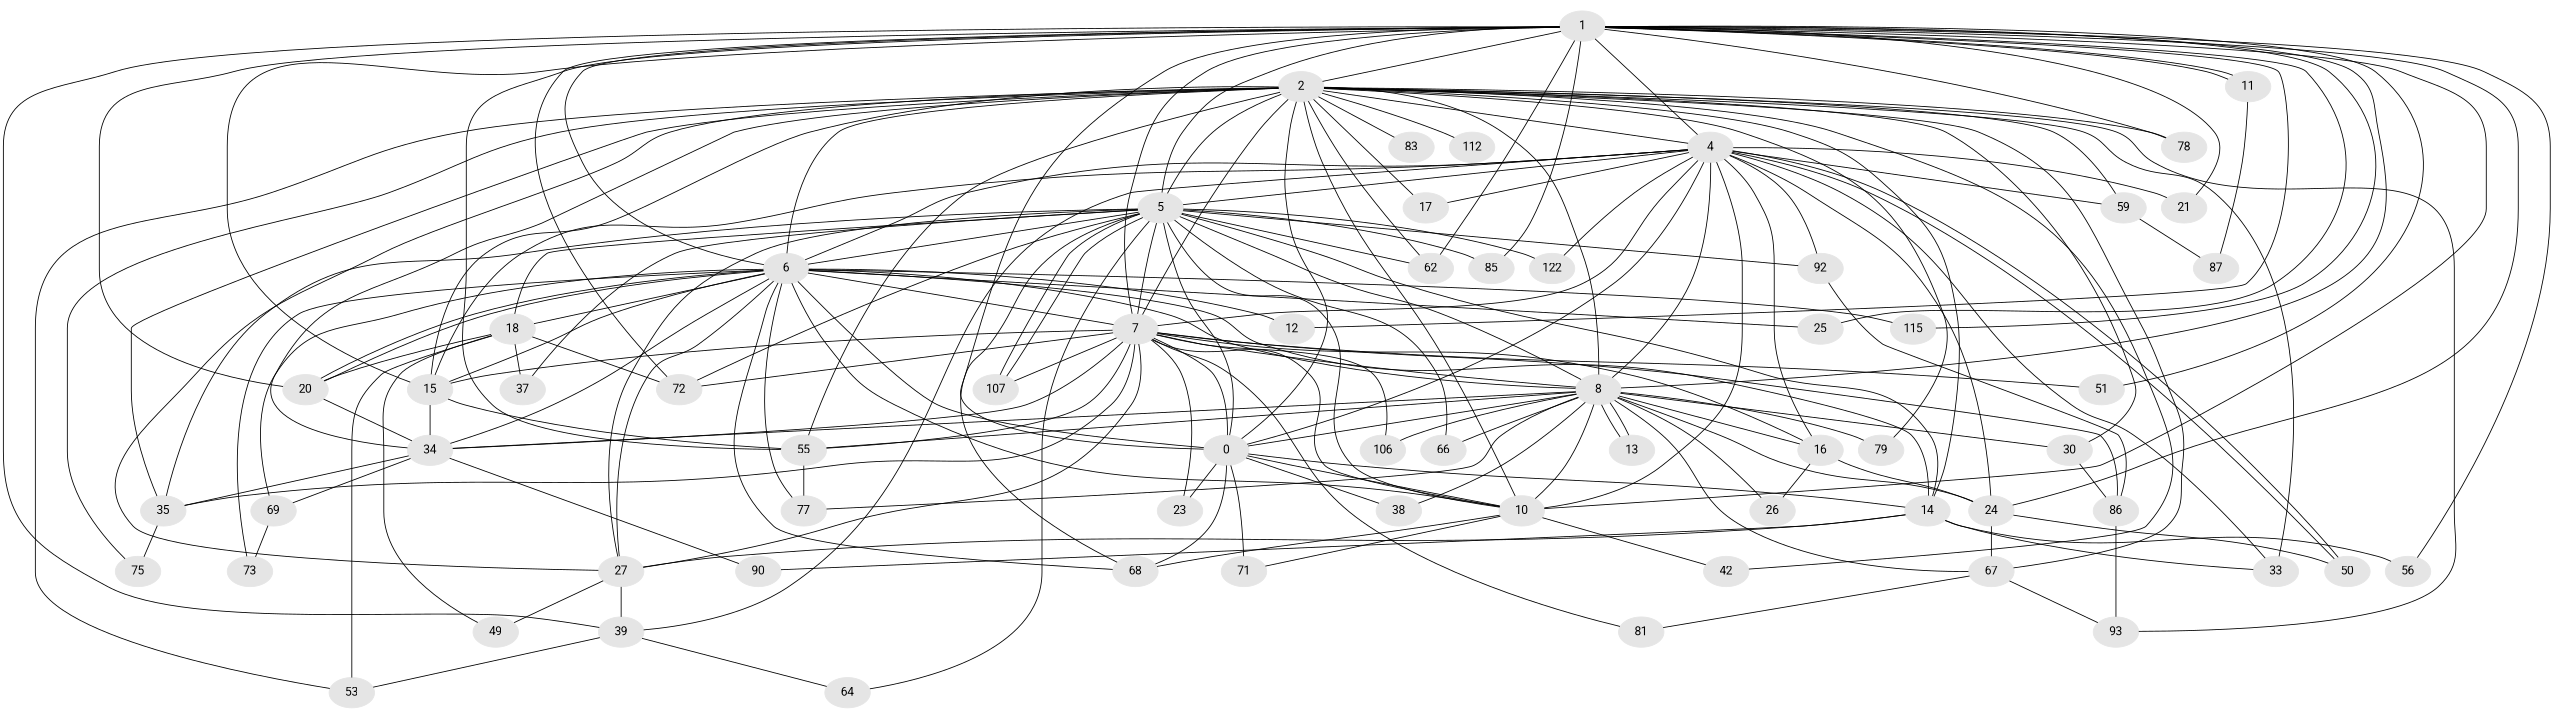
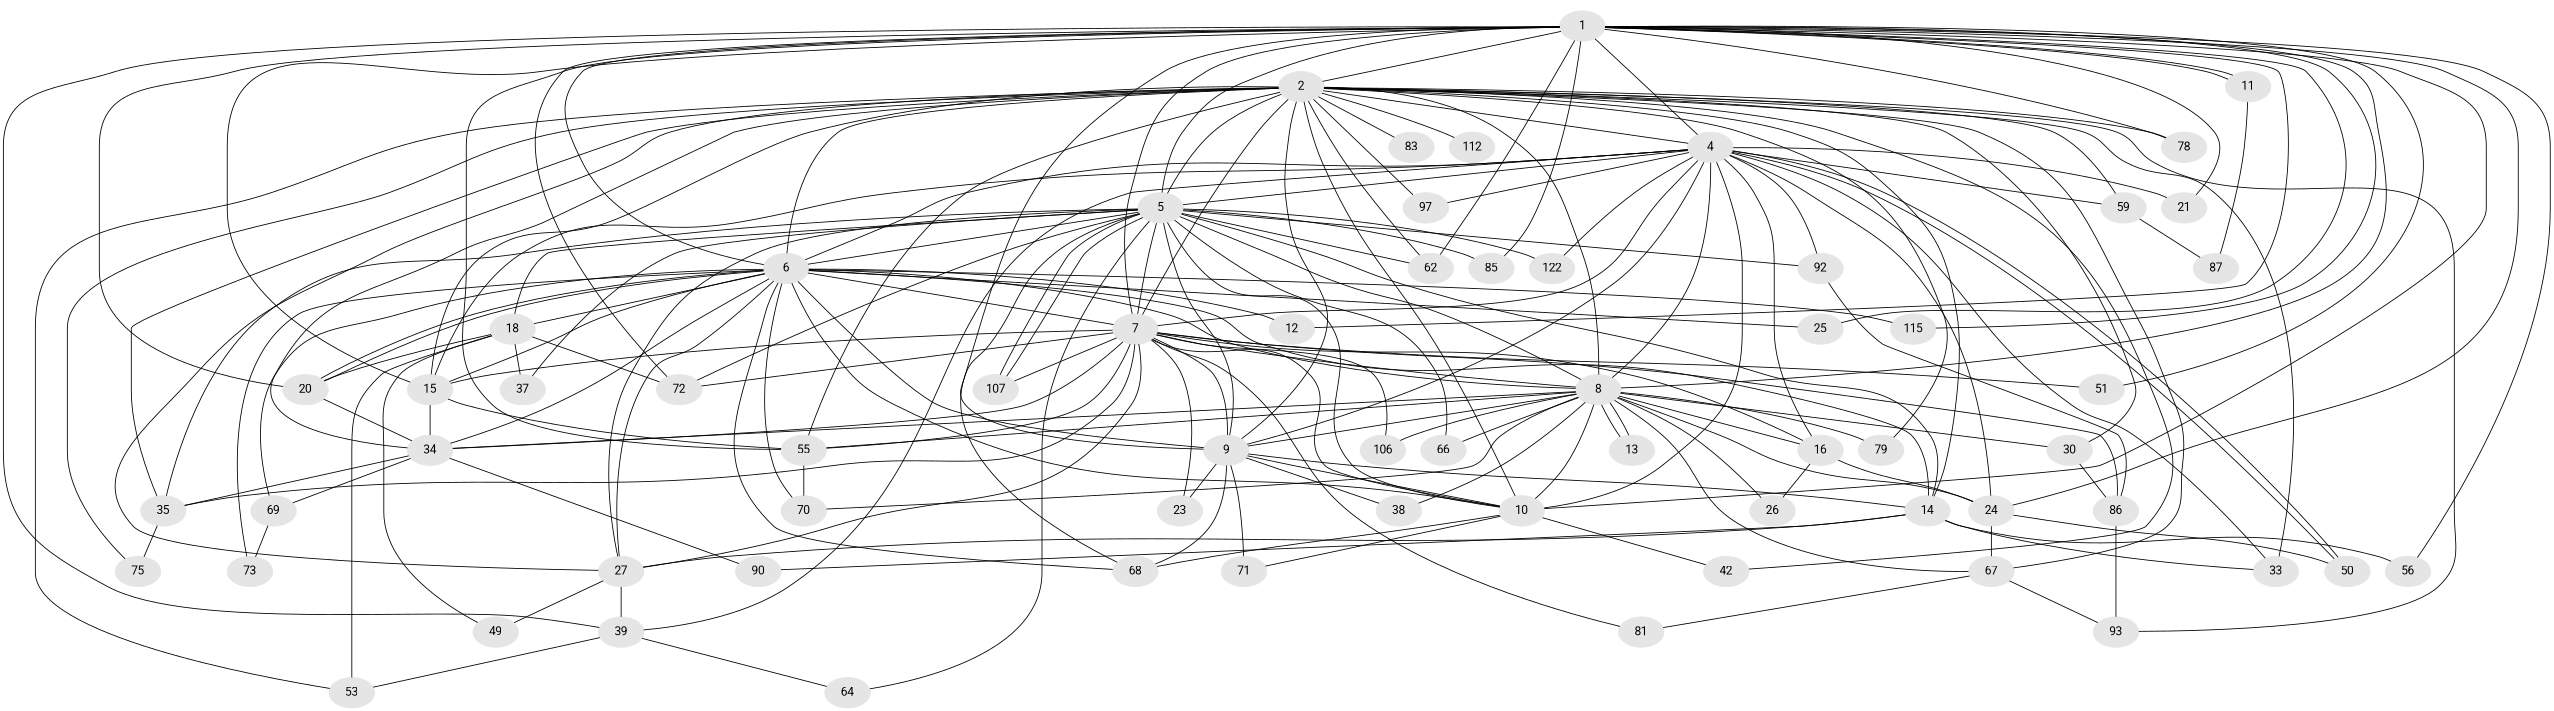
  graph {
    fontname=Roboto
    node [color=gray90 fontname=Roboto style=filled]
    edge [fontname=Roboto]
    2 [super="+57+98+29+61+108+121+129+3+31+113+97"]
    4
    5
    6 [super="+19"]
    7 [super="+26"]
    8
-   9 [label=0]
+   9
    10 [super="+92+94+120+40"]
    15 [super="+80+32+89+22"]
    55 [super="+82"]
    62 [super="+88"]
    78
    14 [super="+48+104"]
-   17
+   17 [label=97]
    27 [super="+44"]
    30
    33 [super="+36"]
    34 [super="+130+124+91"]
    35
    42
    53
    59
    67
    75
    79
    83
    93 [super="+117"]
    112
    1
    11
    12 [super="+41"]
    20 [super="+28"]
    21
    24 [super="+99+105+54"]
    25 [super="+118"]
    39 [super="+65"]
    51
    56
    72 [super="+95"]
    85
    115
    16 [super="+43"]
    50
    n44 [label=92]
    122
    18 [super="+101+74"]
    37
    64
    66
    107 [super="+126"]
    68
    69
-   70 [super="+125" label=77]
+   70 [super="+125"]
    73
    23
    81
    86 [super="+114"]
    106
    13
    38
    n61 [label=26]
    71
    87
    90
    49
    2 -- 4 [weight=2]
    2 -- 5 [weight=4]
    2 -- 6 [weight=5]
    2 -- 7 [weight=2]
    2 -- 8 [weight=4]
    2 -- 9 [weight=2]
    2 -- 10 [weight=3]
    2 -- 15 [weight=3]
    2 -- 55 [weight=2]
    2 -- 62
    2 -- 78
    2 -- 14
    2 -- 17
    2 -- 27
    2 -- 30
    2 -- 33
    2 -- 34
    2 -- 35
    2 -- 42
    2 -- 53
    2 -- 59
    2 -- 67
    2 -- 75
    2 -- 79
    2 -- 83 [weight=2]
    2 -- 93
    2 -- 112
    4 -- 5
    4 -- 6
    4 -- 7
    4 -- 8
    4 -- 9
    4 -- 10 [weight=3]
    4 -- 15
    4 -- 17
    4 -- 33
    4 -- 59
    4 -- 21
    4 -- 24
    4 -- 39
    4 -- 16
    4 -- 50
    4 -- 50
    4 -- n44
    4 -- 122
    5 -- 6 [weight=2]
    5 -- 7
    5 -- 8
    5 -- 9
    5 -- 10
    5 -- 62
    5 -- 14
    5 -- 27
    5 -- 35
    5 -- 72
    5 -- 85
    5 -- n44
    5 -- 122
    5 -- 18
    5 -- 37
    5 -- 64
    5 -- 66
    5 -- 107
    5 -- 107
    5 -- 68
    6 -- 7
    6 -- 8
    6 -- 9
    6 -- 10 [weight=2]
    6 -- 15
    6 -- 14 [weight=2]
    6 -- 27
    6 -- 34
    6 -- 12
    6 -- 20 [weight=4]
    6 -- 20
    6 -- 25 [weight=2]
    6 -- 115
    6 -- 18
    6 -- 68
    6 -- 69
    6 -- 70
    6 -- 73
    7 -- 8
    7 -- 9
    7 -- 10
    7 -- 15
    7 -- 55
    7 -- 27
    7 -- 34
    7 -- 35
    7 -- 51
    7 -- 72
    7 -- 16
    7 -- 107
    7 -- 23
    7 -- 81
    7 -- 86
    7 -- 106
    8 -- 9
    8 -- 10
    8 -- 55
    8 -- 30
    8 -- 34
    8 -- 67
    8 -- 79
    8 -- 24
    8 -- 16
    8 -- 66
    8 -- 70
    8 -- 106
    8 -- 13
    8 -- 13
    8 -- 38
    8 -- n61
    9 -- 10
    9 -- 14
    9 -- 68
    9 -- 23
    9 -- 38
    9 -- 71
    10 -- 42
    10 -- 68
    10 -- 71
    15 -- 55
    15 -- 34
    55 -- 70
    14 -- 27
    14 -- 33
    14 -- 56
    14 -- 90
    27 -- 39
    27 -- 49
    30 -- 86
    34 -- 35
    34 -- 69
    34 -- 90
    35 -- 75
    59 -- 87
    67 -- 93
    67 -- 81
    1 -- 2 [weight=3]
    1 -- 4
    1 -- 5
    1 -- 6
    1 -- 7
    1 -- 8
    1 -- 9
    1 -- 10
    1 -- 15
    1 -- 55 [weight=2]
    1 -- 62
    1 -- 78
    1 -- 11
    1 -- 11
    1 -- 12 [weight=2]
    1 -- 20
    1 -- 21
    1 -- 24
    1 -- 25
    1 -- 39
    1 -- 51
    1 -- 56
    1 -- 72
    1 -- 85
    1 -- 115
    11 -- 87
    20 -- 34
    24 -- 67
    24 -- 50
    39 -- 53
    39 -- 64
    16 -- 24
    16 -- n61
    n44 -- 86
    18 -- 53
    18 -- 20 [weight=2]
    18 -- 72
    18 -- 37
    18 -- 49
    69 -- 73
    86 -- 93
  }
